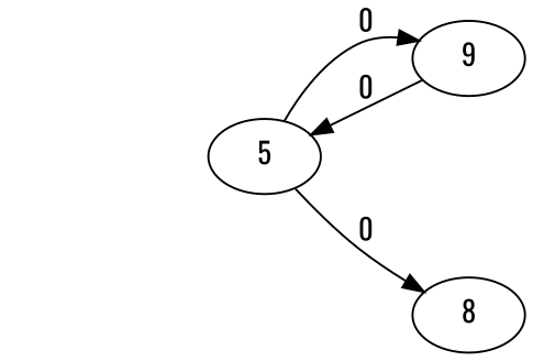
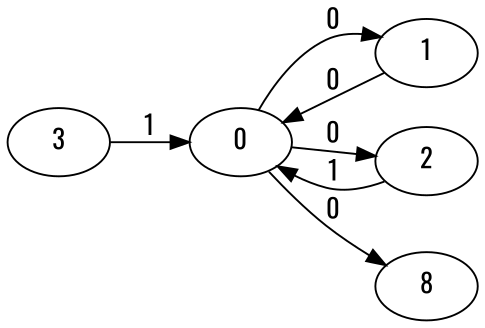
  digraph {
    fontname=Oswald
    rankdir=LR
    node [fontname=Oswald]
    edge [fontname=Oswald]
-   0 [label=5]
-   1 [label=9]
+   0
+   1
+   2
    n4 [label=8]
+   3
    0 -> 1 [label=0]
+   0 -> 2 [label=0]
    0 -> n4 [label=0]
    1 -> 0 [label=0]
+   2 -> 0 [label=1]
+   3 -> 0 [label=1]
  }
